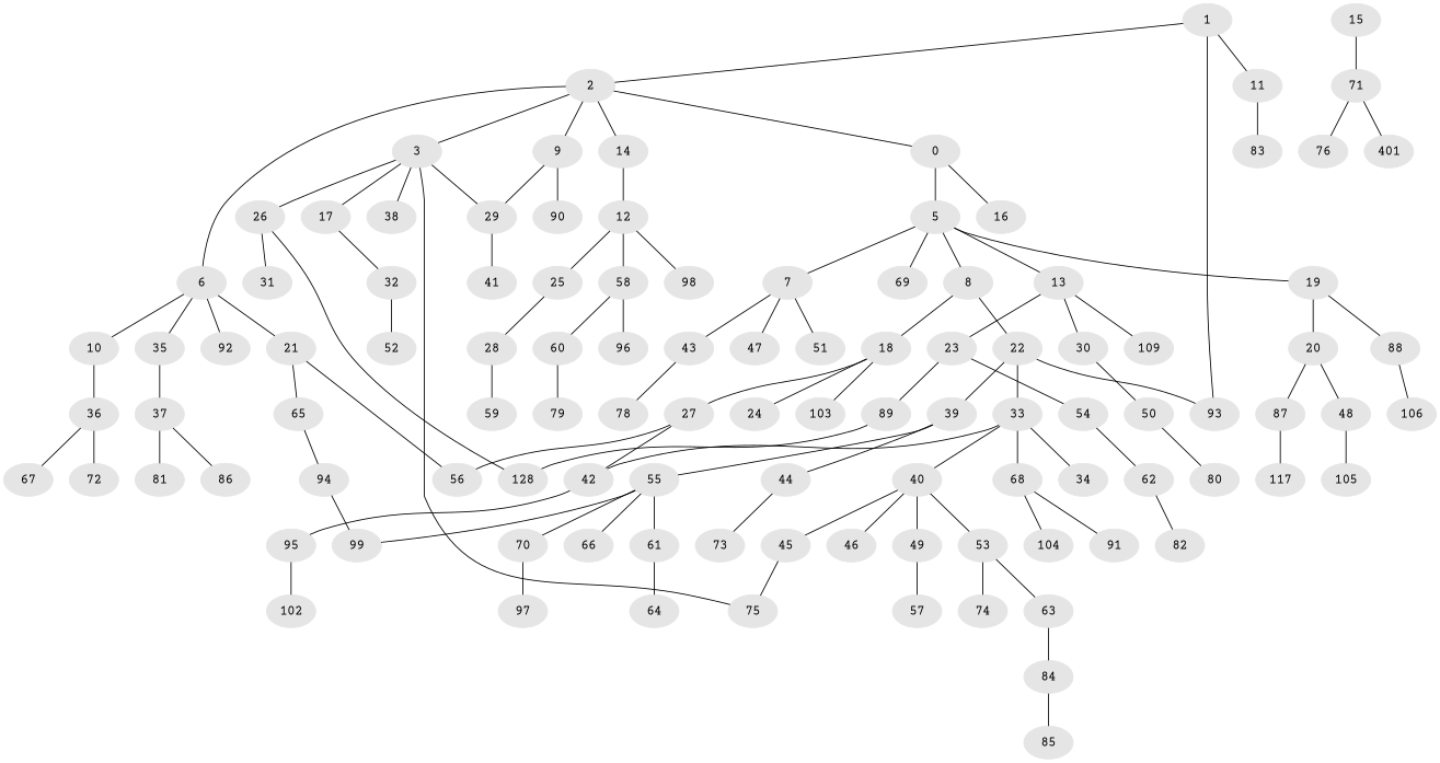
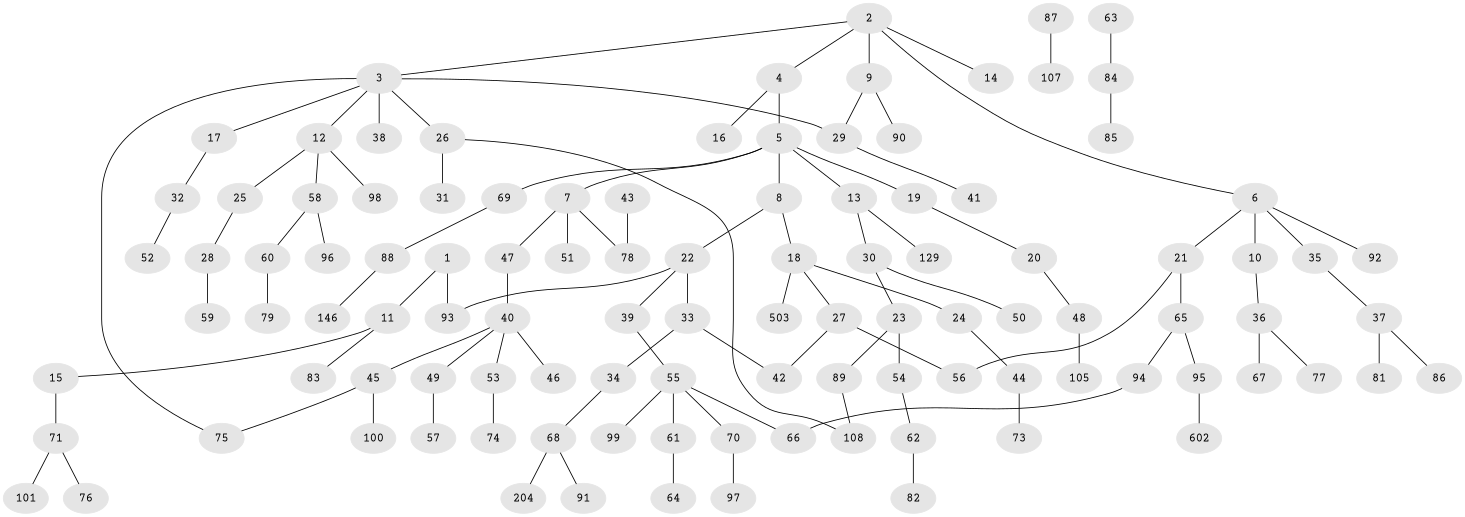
  graph {
    fontname="Courier Prime"
    node [color=gray90 fontname="Courier Prime" style=filled]
    edge [fontname="Courier Prime"]
    1
    2
    11
    93
    3
-   4 [label=0]
+   4
    6
    9
    14
    15
    83
    12
    17
    26
    29
    38
    75
    5
    16
    10
    21
    35
    92
    90
    25
    58
    98
    32
    31
-   108 [label=128]
+   108
    41
    7
    8
    13
    19
    69
    43
    47
    51
    18
    22
    23
    30
-   109
+   109 [label=129]
    20
    88
    36
    56
    65
    37
    78
    24
    27
-   103
+   103 [label=503]
    33
    39
    67
-   72
+   72 [label=77]
    71
    28
    60
    96
    54
    89
    50
    76
-   101 [label=401]
+   101
    52
    42
    48
    87
-   106
+   106 [label=146]
    105
-   107 [label=117]
+   107
    94
    34
    40
    44
    55
    62
    59
    95
-   80
    68
    45
    46
    49
    53
    91
-   104
+   104 [label=204]
    81
    86
    73
    61
    66
    70
    99
+   100
    57
    63
    74
-   102
+   102 [label=602]
    84
    82
    64
    97
    79
    85
-   1 -- 2
    1 -- 11
    1 -- 93
    2 -- 3
    2 -- 4
    2 -- 6
    2 -- 9
    2 -- 14
+   11 -- 15
    11 -- 83
-   14 -- 12
+   3 -- 12
    3 -- 17
    3 -- 26
    3 -- 29
    3 -- 38
    3 -- 75
    4 -- 5
    4 -- 16
    6 -- 10
    6 -- 21
    6 -- 35
    6 -- 92
    9 -- 29
    9 -- 90
    15 -- 71
    12 -- 25
    12 -- 58
    12 -- 98
    17 -- 32
    26 -- 31
    26 -- 108
    29 -- 41
    5 -- 7
    5 -- 8
    5 -- 13
    5 -- 19
    5 -- 69
    10 -- 36
    21 -- 56
    21 -- 65
    35 -- 37
    25 -- 28
    58 -- 60
    58 -- 96
    32 -- 52
-   7 -- 43
+   7 -- 78
    7 -- 47
    7 -- 51
    8 -- 18
    8 -- 22
-   13 -- 23
+   30 -- 23
    13 -- 30
    13 -- 109
    19 -- 20
-   19 -- 88
+   69 -- 88
    43 -- 78
    18 -- 24
    18 -- 27
    18 -- 103
    22 -- 93
    22 -- 33
    22 -- 39
    23 -- 54
    23 -- 89
    30 -- 50
    20 -- 48
-   20 -- 87
    88 -- 106
    36 -- 67
    36 -- 72
    65 -- 94
    37 -- 81
    37 -- 86
    27 -- 56
    27 -- 42
    33 -- 42
    33 -- 34
-   33 -- 40
-   39 -- 44
+   47 -- 40
+   24 -- 44
    39 -- 55
    71 -- 76
    71 -- 101
    28 -- 59
    60 -- 79
    54 -- 62
    89 -- 108
-   50 -- 80
-   42 -- 95
+   65 -- 95
    48 -- 105
    87 -- 107
-   94 -- 99
-   33 -- 68
+   94 -- 66
+   34 -- 68
    40 -- 45
    40 -- 46
    40 -- 49
    40 -- 53
    44 -- 73
    55 -- 61
    55 -- 66
    55 -- 70
    55 -- 99
    62 -- 82
    95 -- 102
    68 -- 91
    68 -- 104
    45 -- 75
+   45 -- 100
    49 -- 57
-   53 -- 63
    53 -- 74
    61 -- 64
    70 -- 97
    63 -- 84
    84 -- 85
  }
